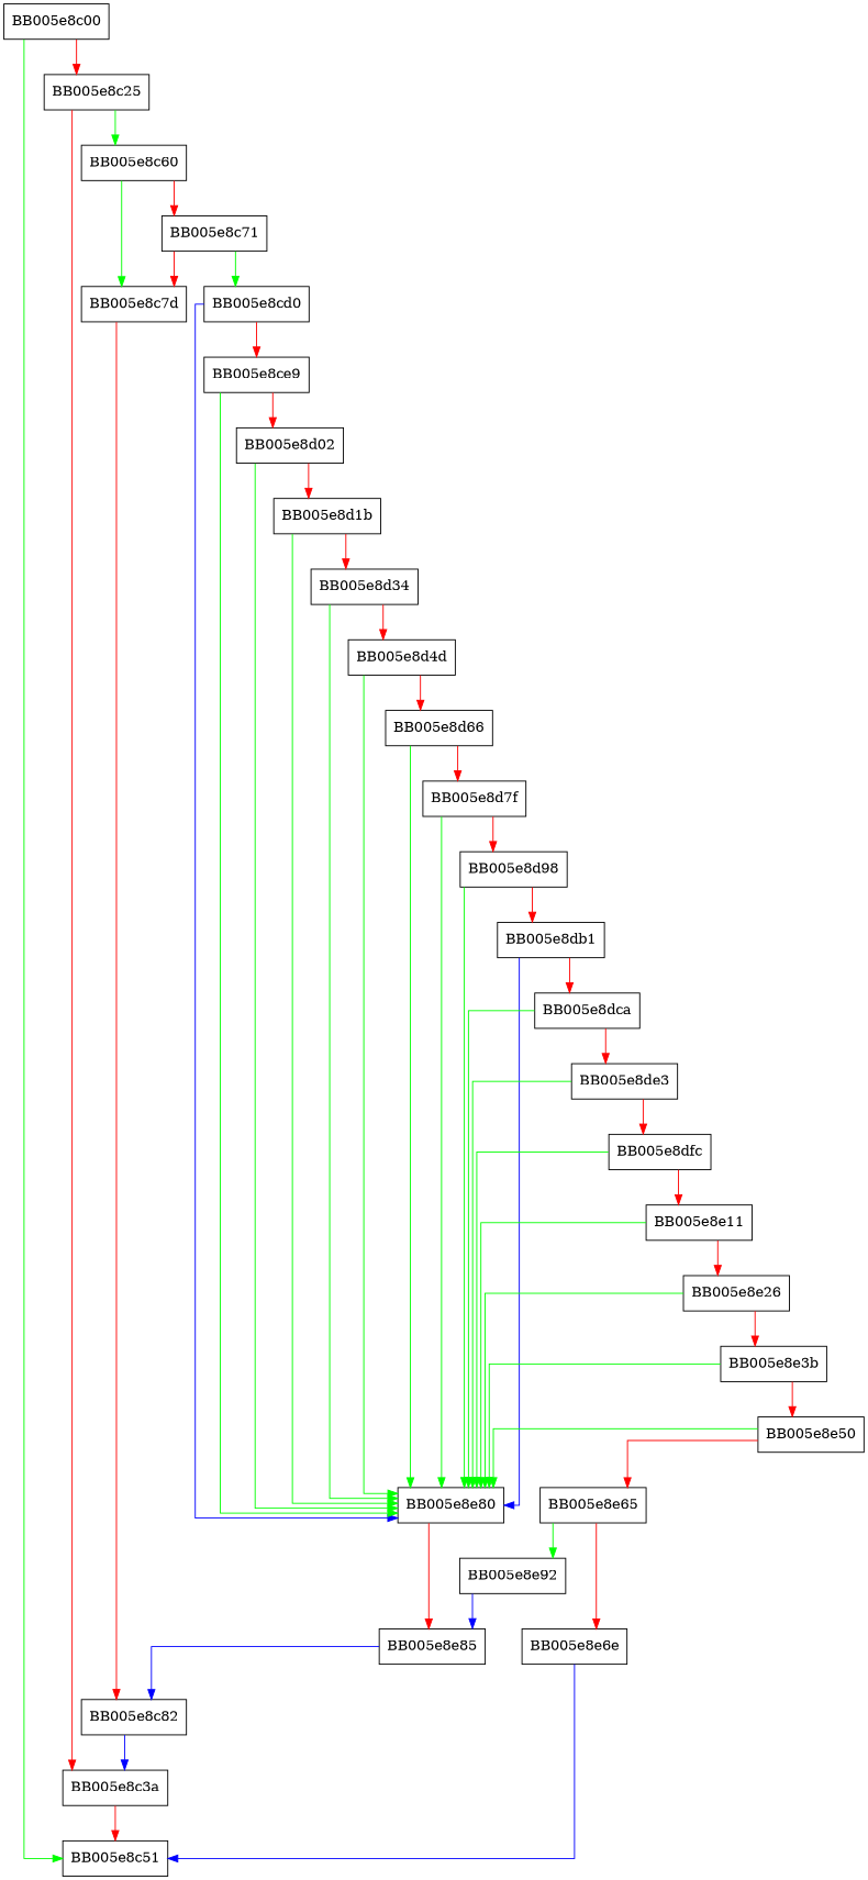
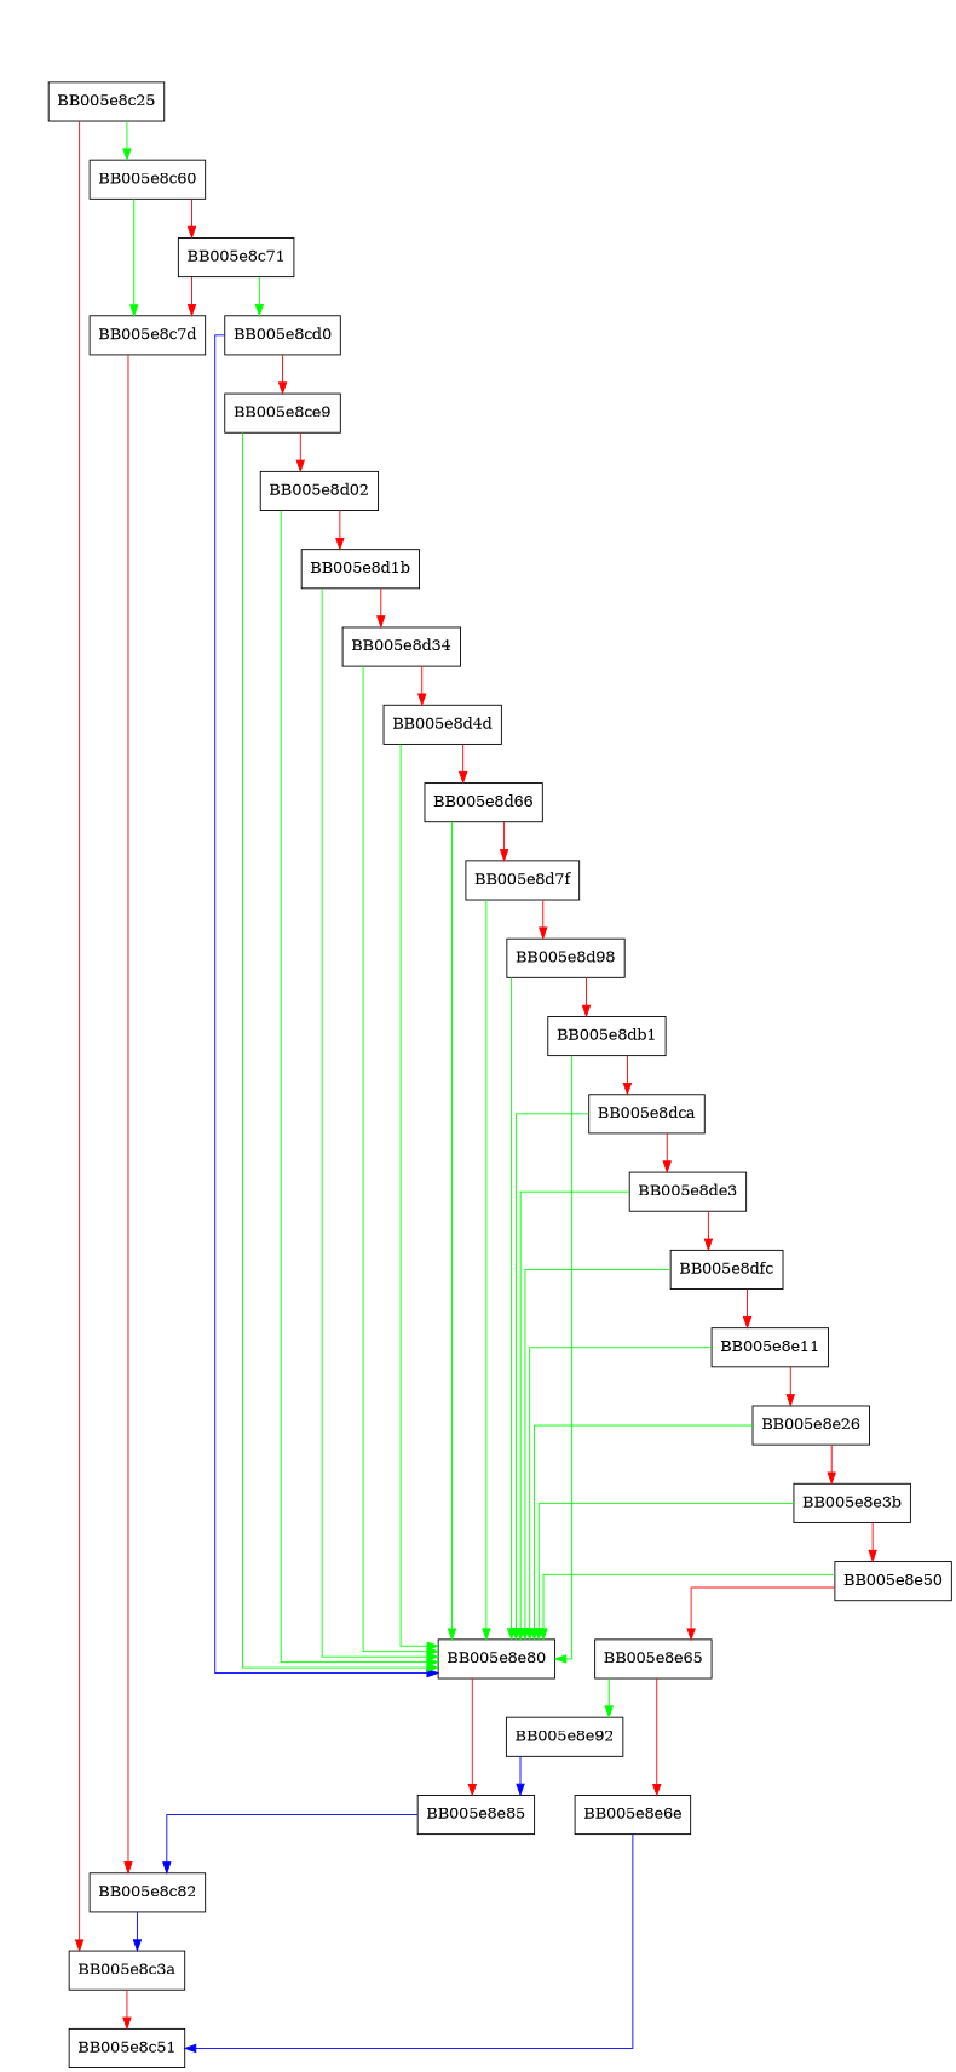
  digraph {
    splines=ortho
    node [shape=box]
    edge [color=red]
-   BB005e8c00
    BB005e8c51
    BB005e8c25
    BB005e8c60
    BB005e8c3a
    BB005e8c7d
    BB005e8c71
    BB005e8c82
    BB005e8cd0
    BB005e8e80
    BB005e8ce9
    BB005e8e85
    BB005e8d02
    BB005e8d1b
    BB005e8d34
    BB005e8d4d
    BB005e8d66
    BB005e8d7f
    BB005e8d98
    BB005e8db1
    BB005e8dca
    BB005e8de3
    BB005e8dfc
    BB005e8e11
    BB005e8e26
    BB005e8e3b
    BB005e8e50
    BB005e8e65
    BB005e8e92
    BB005e8e6e
-   BB005e8c00 -> BB005e8c51 [color=green]
-   BB005e8c00 -> BB005e8c25
    BB005e8c25 -> BB005e8c60 [color=green]
    BB005e8c25 -> BB005e8c3a
    BB005e8c60 -> BB005e8c7d [color=green]
    BB005e8c60 -> BB005e8c71
    BB005e8c3a -> BB005e8c51
    BB005e8c7d -> BB005e8c82
    BB005e8c71 -> BB005e8c7d
    BB005e8c71 -> BB005e8cd0 [color=green]
    BB005e8c82 -> BB005e8c3a [color=blue]
    BB005e8cd0 -> BB005e8e80 [color=blue]
    BB005e8cd0 -> BB005e8ce9
    BB005e8e80 -> BB005e8e85
    BB005e8ce9 -> BB005e8e80 [color=green]
    BB005e8ce9 -> BB005e8d02
    BB005e8e85 -> BB005e8c82 [color=blue]
    BB005e8d02 -> BB005e8e80 [color=green]
    BB005e8d02 -> BB005e8d1b
    BB005e8d1b -> BB005e8e80 [color=green]
    BB005e8d1b -> BB005e8d34
    BB005e8d34 -> BB005e8e80 [color=green]
    BB005e8d34 -> BB005e8d4d
    BB005e8d4d -> BB005e8e80 [color=green]
    BB005e8d4d -> BB005e8d66
    BB005e8d66 -> BB005e8e80 [color=green]
    BB005e8d66 -> BB005e8d7f
    BB005e8d7f -> BB005e8e80 [color=green]
    BB005e8d7f -> BB005e8d98
    BB005e8d98 -> BB005e8e80 [color=green]
    BB005e8d98 -> BB005e8db1
-   BB005e8db1 -> BB005e8e80 [color=blue]
+   BB005e8db1 -> BB005e8e80 [color=green]
    BB005e8db1 -> BB005e8dca
    BB005e8dca -> BB005e8e80 [color=green]
    BB005e8dca -> BB005e8de3
    BB005e8de3 -> BB005e8e80 [color=green]
    BB005e8de3 -> BB005e8dfc
    BB005e8dfc -> BB005e8e80 [color=green]
    BB005e8dfc -> BB005e8e11
    BB005e8e11 -> BB005e8e80 [color=green]
    BB005e8e11 -> BB005e8e26
    BB005e8e26 -> BB005e8e80 [color=green]
    BB005e8e26 -> BB005e8e3b
    BB005e8e3b -> BB005e8e80 [color=green]
    BB005e8e3b -> BB005e8e50
    BB005e8e50 -> BB005e8e80 [color=green]
    BB005e8e50 -> BB005e8e65
    BB005e8e65 -> BB005e8e92 [color=green]
    BB005e8e65 -> BB005e8e6e
    BB005e8e92 -> BB005e8e85 [color=blue]
    BB005e8e6e -> BB005e8c51 [color=blue]
  }
